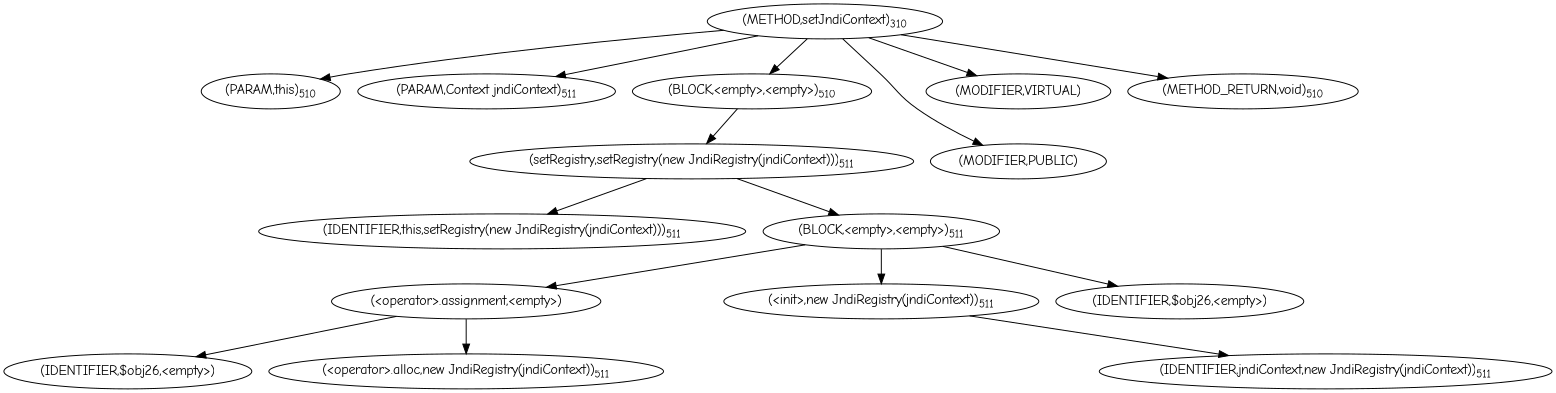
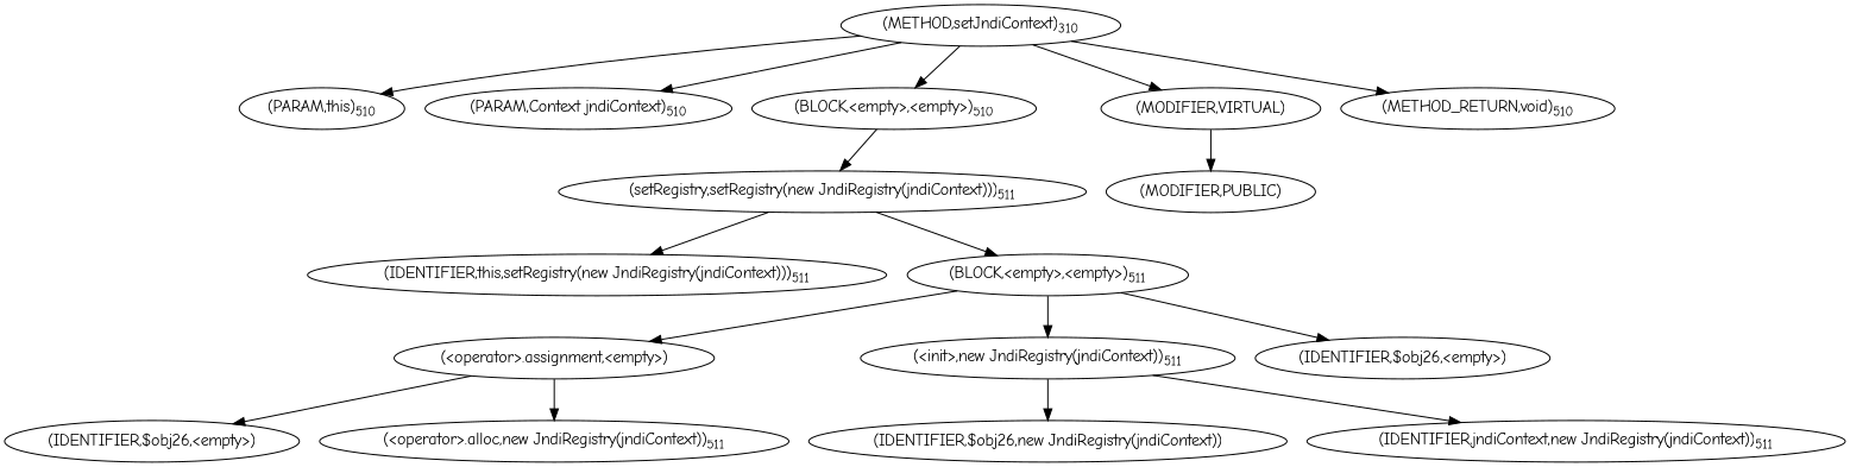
  digraph {
    fontname="Comic Neue"
    node [fontname="Comic Neue"]
    edge [fontname="Comic Neue"]
    n1 [label=<(METHOD,setJndiContext)<SUB>310</SUB>>]
    n2 [label=<(PARAM,this)<SUB>510</SUB>>]
-   n3 [label=<(PARAM,Context jndiContext)<SUB>511</SUB>>]
+   n3 [label=<(PARAM,Context jndiContext)<SUB>510</SUB>>]
    n4 [label=<(BLOCK,&lt;empty&gt;,&lt;empty&gt;)<SUB>510</SUB>>]
    n5 [label=<(MODIFIER,PUBLIC)>]
    n6 [label=<(MODIFIER,VIRTUAL)>]
    n7 [label=<(METHOD_RETURN,void)<SUB>510</SUB>>]
    n8 [label=<(setRegistry,setRegistry(new JndiRegistry(jndiContext)))<SUB>511</SUB>>]
    n9 [label=<(IDENTIFIER,this,setRegistry(new JndiRegistry(jndiContext)))<SUB>511</SUB>>]
    n10 [label=<(BLOCK,&lt;empty&gt;,&lt;empty&gt;)<SUB>511</SUB>>]
    n11 [label=<(&lt;operator&gt;.assignment,&lt;empty&gt;)>]
    n12 [label=<(&lt;init&gt;,new JndiRegistry(jndiContext))<SUB>511</SUB>>]
    n13 [label=<(IDENTIFIER,$obj26,&lt;empty&gt;)>]
    n14 [label=<(IDENTIFIER,$obj26,&lt;empty&gt;)>]
    n15 [label=<(&lt;operator&gt;.alloc,new JndiRegistry(jndiContext))<SUB>511</SUB>>]
+   n16 [label=<(IDENTIFIER,$obj26,new JndiRegistry(jndiContext))>]
    n17 [label=<(IDENTIFIER,jndiContext,new JndiRegistry(jndiContext))<SUB>511</SUB>>]
    n1 -> n2
    n1 -> n3
    n1 -> n4
-   n1 -> n5
+   n6 -> n5
    n1 -> n6
    n1 -> n7
    n4 -> n8
    n8 -> n9
    n8 -> n10
    n10 -> n11
    n10 -> n12
    n10 -> n13
    n11 -> n14
    n11 -> n15
+   n12 -> n16
    n12 -> n17
  }
